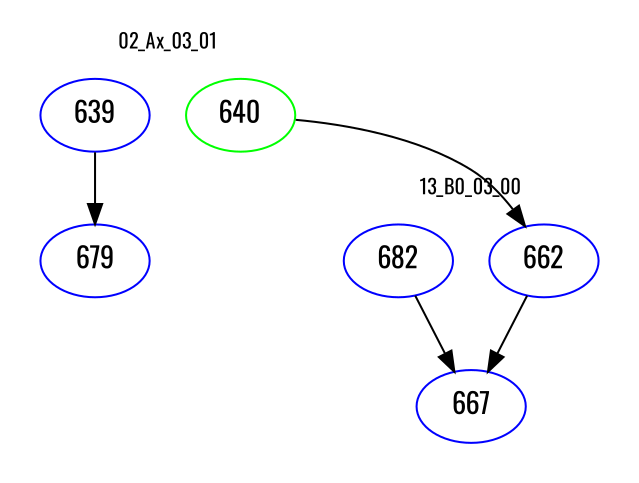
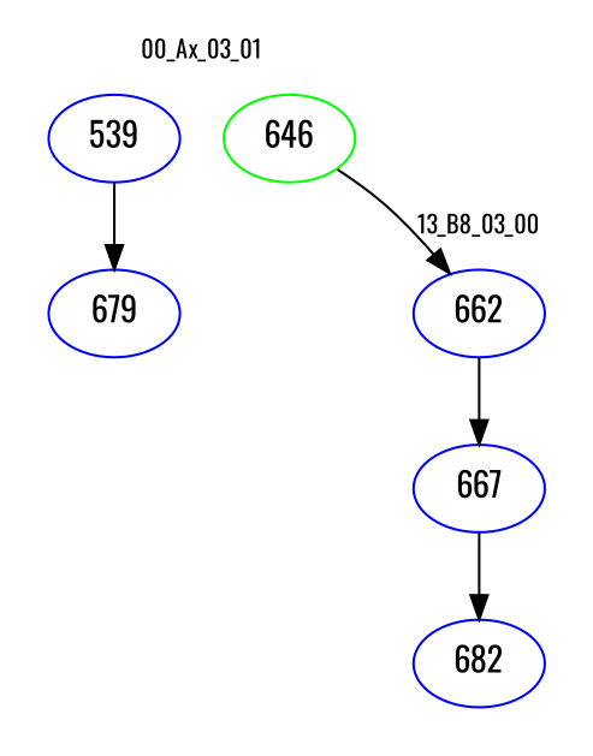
  digraph {
    fontname=Oswald
    node [color=blue fontname=Oswald]
    edge [color=black fontname=Oswald]
-   n1 [color=green label=640]
-   n2 [label=639]
+   n1 [color=green label=646]
+   n2 [label=539]
    n3 [label=679]
    n4 [label=662]
    n5 [label=667]
    n6 [label=682]
    subgraph cluster_1 {
      color=white
      fontsize=10
-     label="02_Ax_03_01"
+     label="00_Ax_03_01"
      n1
      n2
      n3
    }
    subgraph cluster_2 {
      color=white
      fontsize=10
-     label="13_B0_03_00"
+     label="13_B8_03_00"
      n4
      n5
      n6
    }
    n1 -> n4
    n2 -> n3
    n4 -> n5
-   n6 -> n5
+   n5 -> n6
  }
